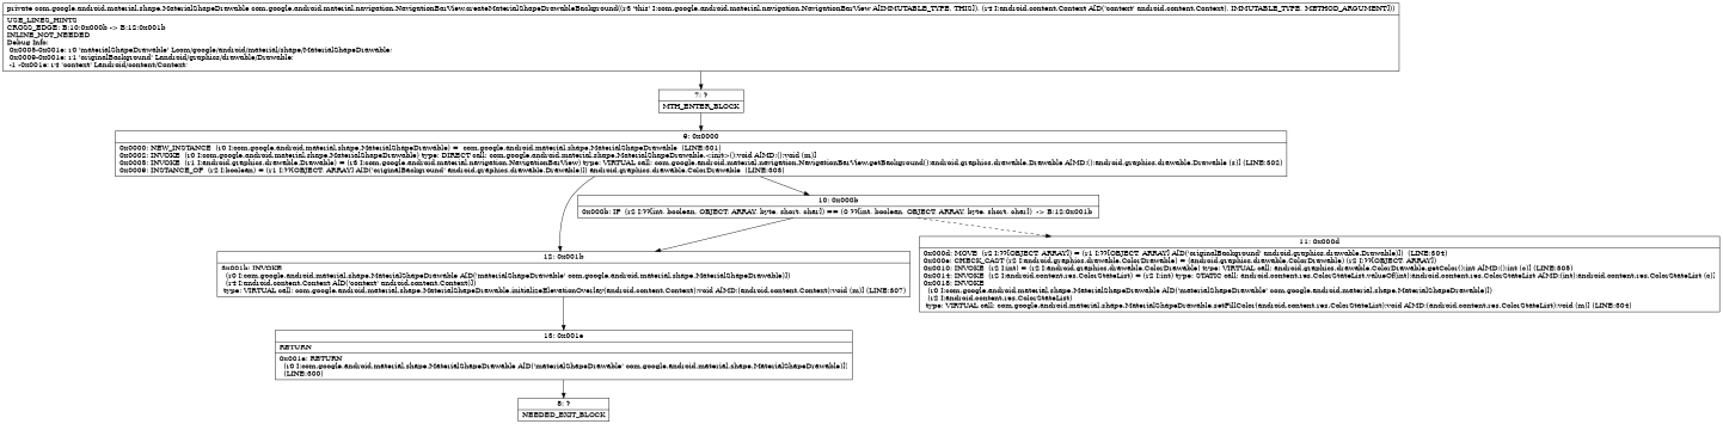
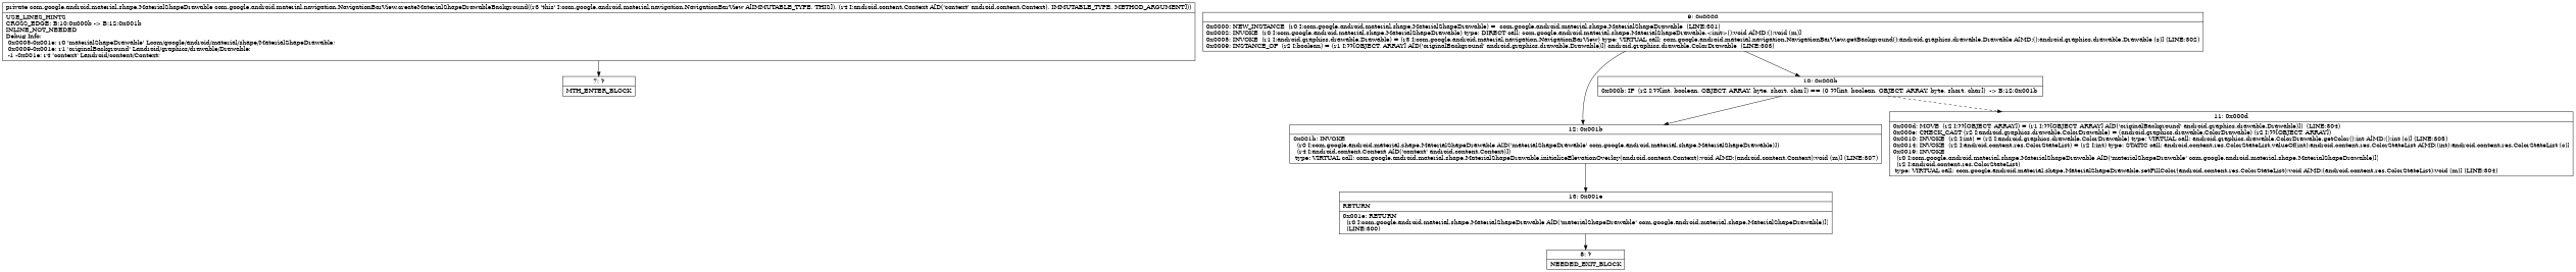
  digraph {
    fontname="DejaVu Serif"
    node [fontname="DejaVu Serif" shape=record]
    edge [fontname="DejaVu Serif"]
    n1 [label="{7\:\ ?|MTH_ENTER_BLOCK\l}"]
    n2 [label="{9\:\ 0x0000|0x0000: NEW_INSTANCE  (r0 I:com.google.android.material.shape.MaterialShapeDrawable) =  com.google.android.material.shape.MaterialShapeDrawable  (LINE:301)\l0x0002: INVOKE  (r0 I:com.google.android.material.shape.MaterialShapeDrawable) type: DIRECT call: com.google.android.material.shape.MaterialShapeDrawable.\<init\>():void A[MD:():void (m)]\l0x0005: INVOKE  (r1 I:android.graphics.drawable.Drawable) = (r3 I:com.google.android.material.navigation.NavigationBarView) type: VIRTUAL call: com.google.android.material.navigation.NavigationBarView.getBackground():android.graphics.drawable.Drawable A[MD:():android.graphics.drawable.Drawable (s)] (LINE:302)\l0x0009: INSTANCE_OF  (r2 I:boolean) = (r1 I:??[OBJECT, ARRAY] A[D('originalBackground' android.graphics.drawable.Drawable)]) android.graphics.drawable.ColorDrawable  (LINE:303)\l}"]
    n3 [label="{10\:\ 0x000b|0x000b: IF  (r2 I:??[int, boolean, OBJECT, ARRAY, byte, short, char]) == (0 ??[int, boolean, OBJECT, ARRAY, byte, short, char])  \-\> B:12:0x001b \l}"]
-   n4 [label="{12\:\ 0x001b|3x001b: INVOKE  \l  (r0 I:com.google.android.material.shape.MaterialShapeDrawable A[D('materialShapeDrawable' com.google.android.material.shape.MaterialShapeDrawable)])\l  (r4 I:android.content.Context A[D('context' android.content.Context)])\l type: VIRTUAL call: com.google.android.material.shape.MaterialShapeDrawable.initializeElevationOverlay(android.content.Context):void A[MD:(android.content.Context):void (m)] (LINE:307)\l}"]
-   n5 [label="{11\:\ 0x000d|0x000d: MOVE  (r2 I:??[OBJECT, ARRAY]) = (r1 I:??[OBJECT, ARRAY] A[D('originalBackground' android.graphics.drawable.Drawable)])  (LINE:304)\l0x000e: CHECK_CAST (r2 I:android.graphics.drawable.ColorDrawable) = (android.graphics.drawable.ColorDrawable) (r2 I:??[OBJECT, ARRAY]) \l0x0010: INVOKE  (r2 I:int) = (r2 I:android.graphics.drawable.ColorDrawable) type: VIRTUAL call: android.graphics.drawable.ColorDrawable.getColor():int A[MD:():int (c)] (LINE:305)\l0x0014: INVOKE  (r2 I:android.content.res.ColorStateList) = (r2 I:int) type: STATIC call: android.content.res.ColorStateList.valueOf(int):android.content.res.ColorStateList A[MD:(int):android.content.res.ColorStateList (c)]\l0x0018: INVOKE  \l  (r0 I:com.google.android.material.shape.MaterialShapeDrawable A[D('materialShapeDrawable' com.google.android.material.shape.MaterialShapeDrawable)])\l  (r2 I:android.content.res.ColorStateList)\l type: VIRTUAL call: com.google.android.material.shape.MaterialShapeDrawable.setFillColor(android.content.res.ColorStateList):void A[MD:(android.content.res.ColorStateList):void (m)] (LINE:304)\l}"]
+   n4 [label="{12\:\ 0x001b|0x001b: INVOKE  \l  (r0 I:com.google.android.material.shape.MaterialShapeDrawable A[D('materialShapeDrawable' com.google.android.material.shape.MaterialShapeDrawable)])\l  (r4 I:android.content.Context A[D('context' android.content.Context)])\l type: VIRTUAL call: com.google.android.material.shape.MaterialShapeDrawable.initializeElevationOverlay(android.content.Context):void A[MD:(android.content.Context):void (m)] (LINE:307)\l}"]
+   n5 [label="{11\:\ 0x000d|0x000d: MOVE  (r2 I:??[OBJECT, ARRAY]) = (r1 I:??[OBJECT, ARRAY] A[D('originalBackground' android.graphics.drawable.Drawable)])  (LINE:304)\l0x000e: CHECK_CAST (r2 I:android.graphics.drawable.ColorDrawable) = (android.graphics.drawable.ColorDrawable) (r2 I:??[OBJECT, ARRAY]) \l0x0010: INVOKE  (r2 I:int) = (r2 I:android.graphics.drawable.ColorDrawable) type: VIRTUAL call: android.graphics.drawable.ColorDrawable.getColor():int A[MD:():int (c)] (LINE:305)\l0x0014: INVOKE  (r2 I:android.content.res.ColorStateList) = (r2 I:int) type: STATIC call: android.content.res.ColorStateList.valueOf(int):android.content.res.ColorStateList A[MD:(int):android.content.res.ColorStateList (c)]\l0x0019: INVOKE  \l  (r0 I:com.google.android.material.shape.MaterialShapeDrawable A[D('materialShapeDrawable' com.google.android.material.shape.MaterialShapeDrawable)])\l  (r2 I:android.content.res.ColorStateList)\l type: VIRTUAL call: com.google.android.material.shape.MaterialShapeDrawable.setFillColor(android.content.res.ColorStateList):void A[MD:(android.content.res.ColorStateList):void (m)] (LINE:304)\l}"]
    n6 [label="{13\:\ 0x001e|RETURN\l|0x001e: RETURN  \l  (r0 I:com.google.android.material.shape.MaterialShapeDrawable A[D('materialShapeDrawable' com.google.android.material.shape.MaterialShapeDrawable)])\l  (LINE:300)\l}"]
    n7 [label="{8\:\ ?|NEEDED_EXIT_BLOCK\l}"]
    n8 [label="{private com.google.android.material.shape.MaterialShapeDrawable com.google.android.material.navigation.NavigationBarView.createMaterialShapeDrawableBackground((r3 'this' I:com.google.android.material.navigation.NavigationBarView A[IMMUTABLE_TYPE, THIS]), (r4 I:android.content.Context A[D('context' android.content.Context), IMMUTABLE_TYPE, METHOD_ARGUMENT]))  | USE_LINES_HINTS\lCROSS_EDGE: B:10:0x000b \-\> B:12:0x001b\lINLINE_NOT_NEEDED\lDebug Info:\l  0x0005\-0x001e: r0 'materialShapeDrawable' Lcom\/google\/android\/material\/shape\/MaterialShapeDrawable;\l  0x0009\-0x001e: r1 'originalBackground' Landroid\/graphics\/drawable\/Drawable;\l  \-1 \-0x001e: r4 'context' Landroid\/content\/Context;\l}"]
-   n1 -> n2
    n2 -> n3
    n2 -> n4
    n3 -> n4
    n3 -> n5 [style=dashed]
    n4 -> n6
    n6 -> n7
    n8 -> n1
  }
